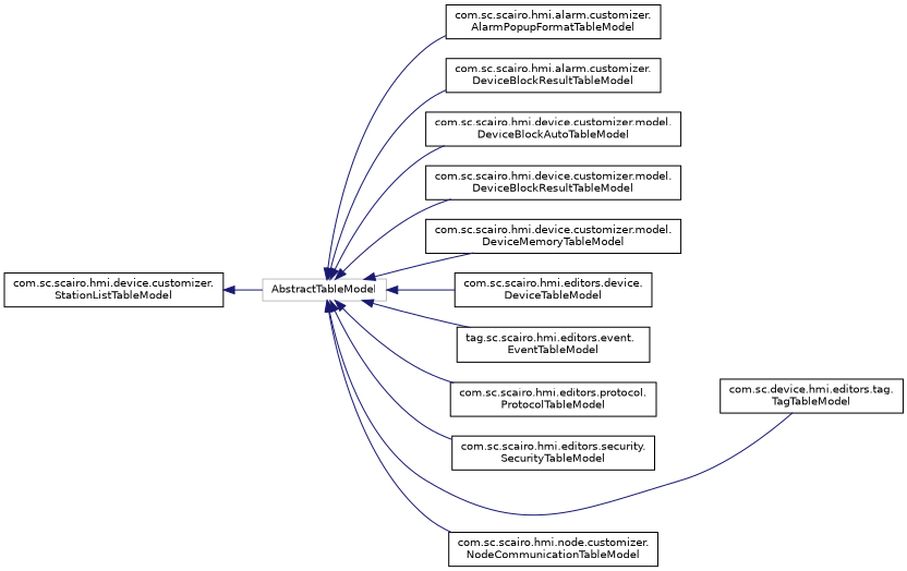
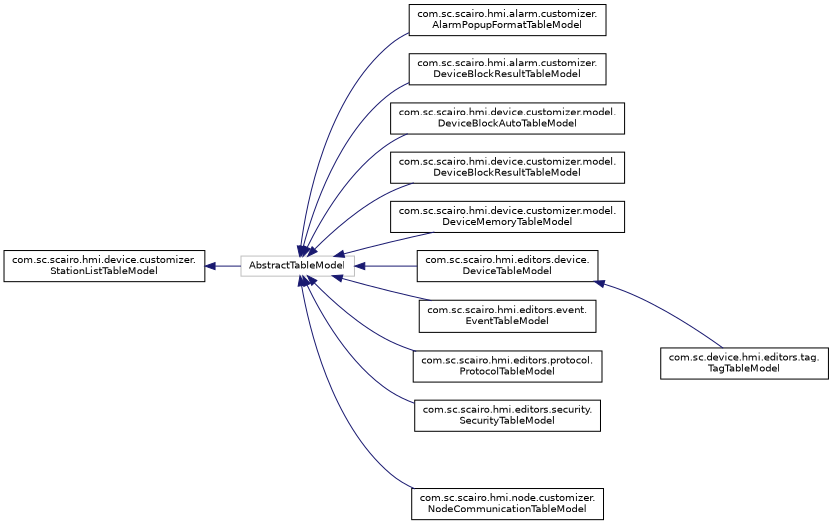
  digraph {
    rankdir=LR
    node [color=black fillcolor=white fontname=Helvetica fontsize=10 shape=record style=filled]
    edge [color=midnightblue dir=back fontname=Helvetica fontsize=10 labelfontname=Helvetica labelfontsize=10 style=solid]
    n1 [color=grey75 height=0.2 label=AbstractTableModel width=0.4]
    n2 [height=0.2 label="com.sc.scairo.hmi.alarm.customizer.\lAlarmPopupFormatTableModel" width=0.4]
    n3 [height=0.2 label="com.sc.scairo.hmi.alarm.customizer.\lDeviceBlockResultTableModel" width=0.4]
    n4 [height=0.2 label="com.sc.scairo.hmi.device.customizer.model.\lDeviceBlockAutoTableModel" width=0.4]
    n5 [height=0.2 label="com.sc.scairo.hmi.device.customizer.model.\lDeviceBlockResultTableModel" width=0.4]
    n6 [height=0.2 label="com.sc.scairo.hmi.device.customizer.model.\lDeviceMemoryTableModel" width=0.4]
    n7 [height=0.2 label="com.sc.scairo.hmi.editors.device.\lDeviceTableModel" width=0.4]
-   n8 [height=0.2 label="tag.sc.scairo.hmi.editors.event.\lEventTableModel" width=0.4]
+   n8 [height=0.2 label="com.sc.scairo.hmi.editors.event.\lEventTableModel" width=0.4]
    n9 [height=0.2 label="com.sc.scairo.hmi.editors.protocol.\lProtocolTableModel" width=0.4]
    n10 [height=0.2 label="com.sc.scairo.hmi.editors.security.\lSecurityTableModel" width=0.4]
    n11 [height=0.2 label="com.sc.device.hmi.editors.tag.\lTagTableModel" width=0.4]
    n12 [height=0.2 label="com.sc.scairo.hmi.node.customizer.\lNodeCommunicationTableModel" width=0.4]
    n13 [height=0.2 label="com.sc.scairo.hmi.device.customizer.\lStationListTableModel" width=0.4]
    n1 -> n2
    n1 -> n3
    n1 -> n4
    n1 -> n5
    n1 -> n6
    n1 -> n7
    n1 -> n8
    n1 -> n9
    n1 -> n10
-   n1 -> n11
+   n7 -> n11
    n1 -> n12
    n13 -> n1
  }
